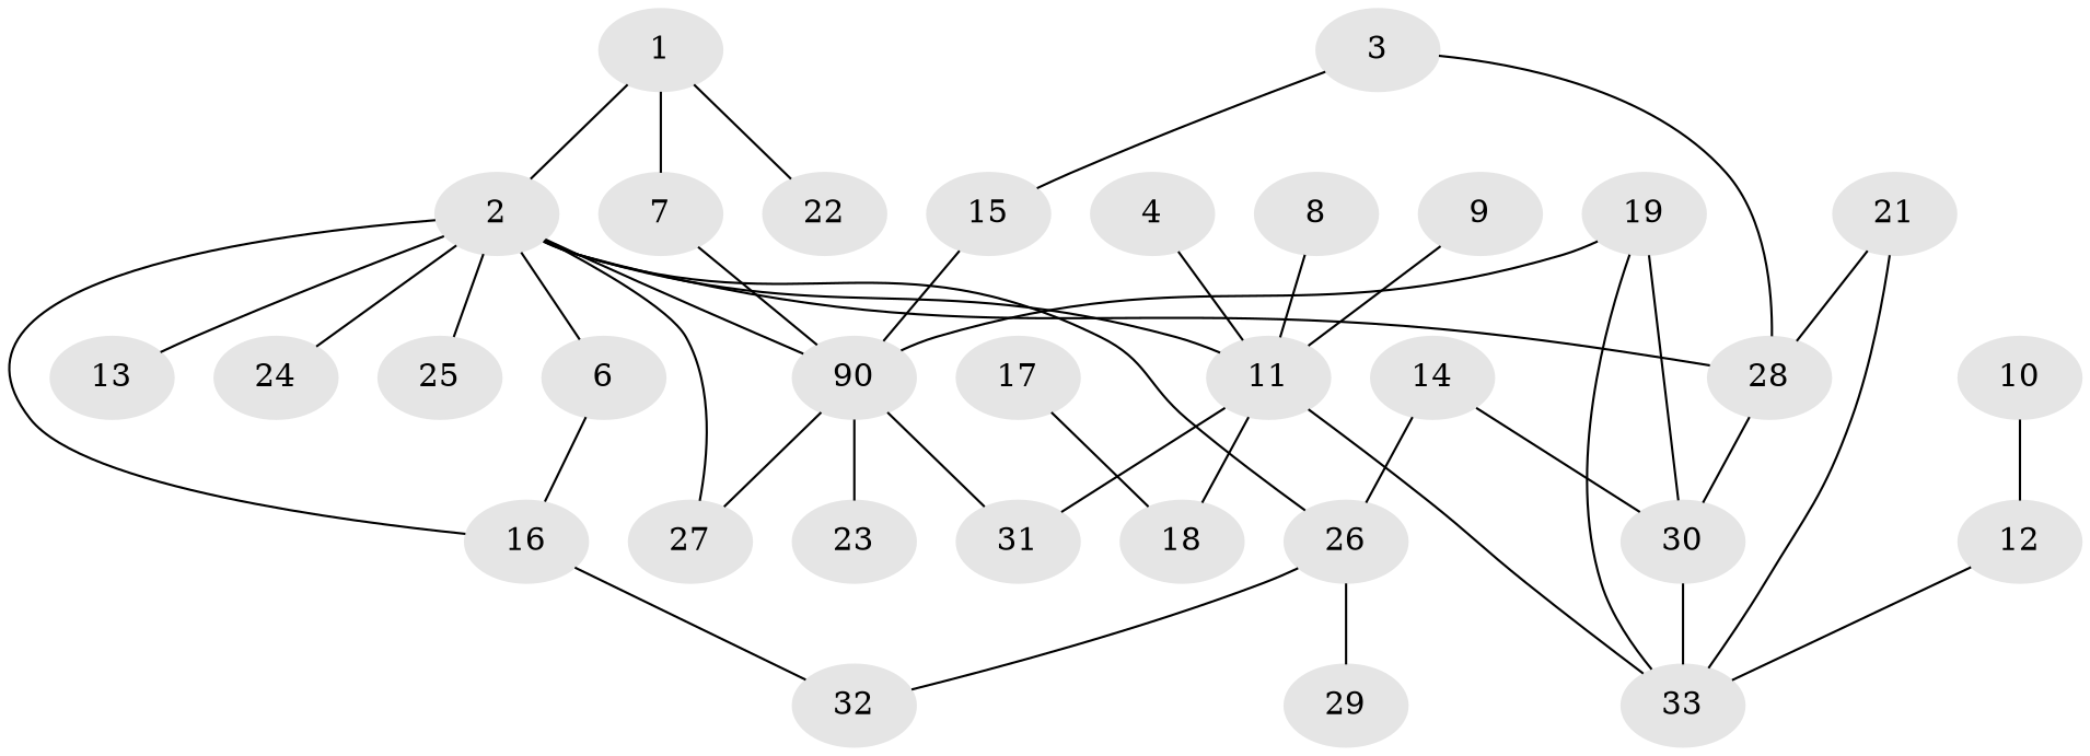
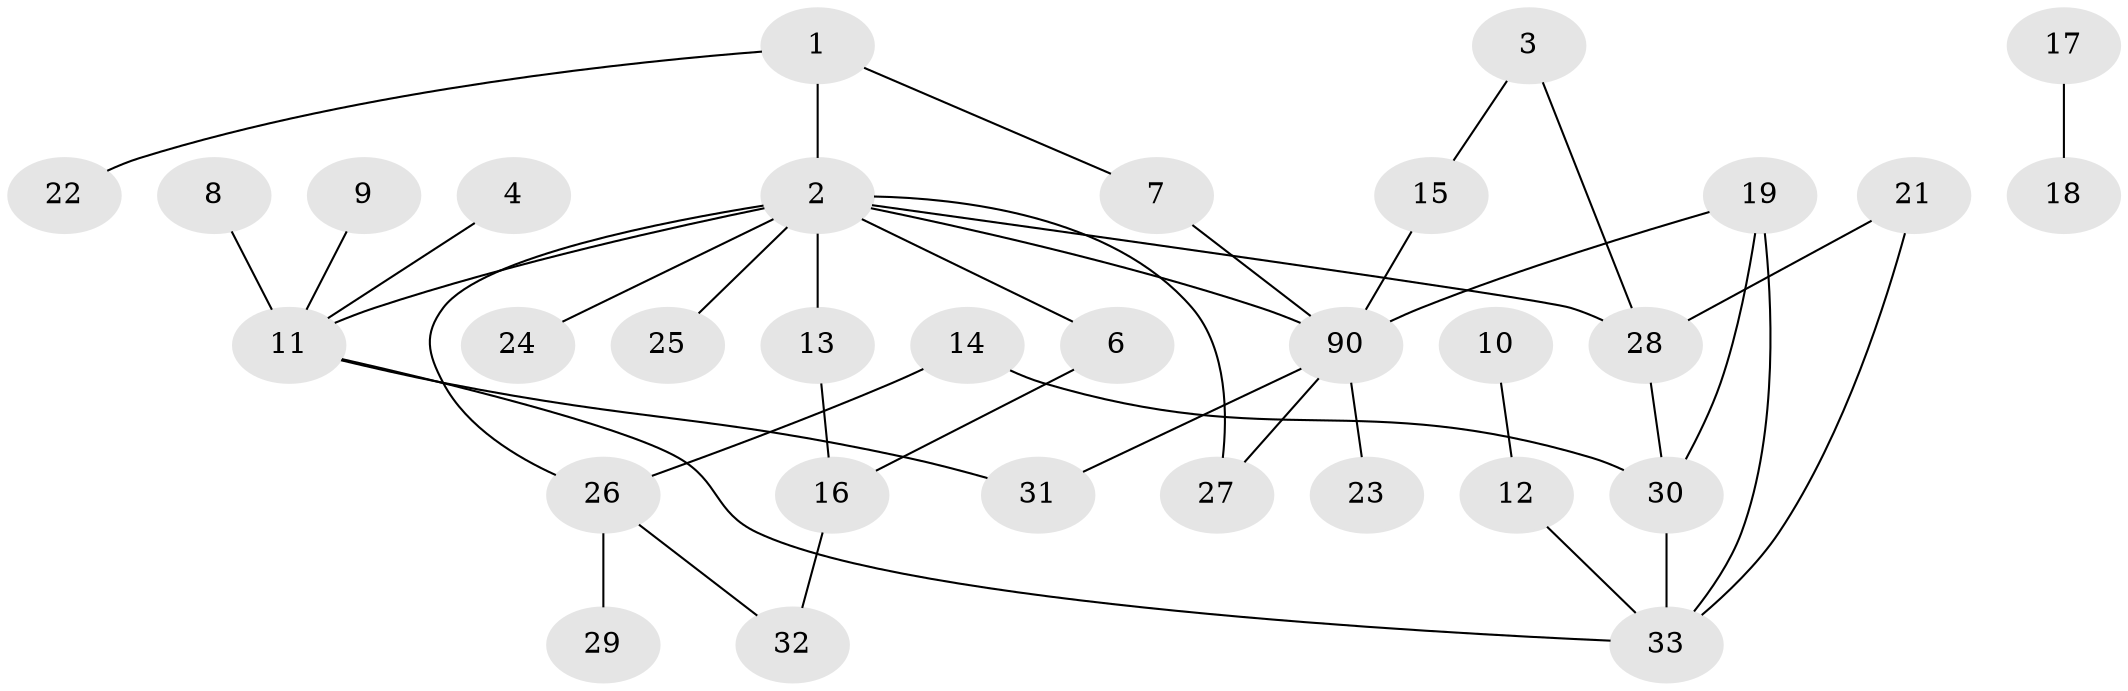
  graph {
    node [color=gray90 style=filled]
    edge [weight=1.0]
    1
    2
    7
    22
    6
    11
    13
    n8 [label=90]
    24
    25
    26
    27
    28
    16
    18
    31
    33
    23
    32
    29
    30
    3
    15
    4
    8
    9
    10
    12
    14
    17
    19
    21
    1 -- 2
    1 -- 7
    1 -- 22
    2 -- 6
    2 -- 11
    2 -- 13
    2 -- n8
    2 -- 24
    2 -- 25
    2 -- 26
    2 -- 27
    2 -- 28
    7 -- n8
    6 -- 16
-   11 -- 18
    11 -- 31
    11 -- 33
-   2 -- 16
+   13 -- 16
    n8 -- 27
    n8 -- 31
    n8 -- 23
    26 -- 32
    26 -- 29
    28 -- 30
    16 -- 32
    30 -- 33
    3 -- 28
    3 -- 15
    15 -- n8
    4 -- 11
    8 -- 11
    9 -- 11
    10 -- 12
    12 -- 33
    14 -- 26
    14 -- 30
    17 -- 18
    19 -- n8
    19 -- 33
    19 -- 30
    21 -- 28
    21 -- 33
  }
